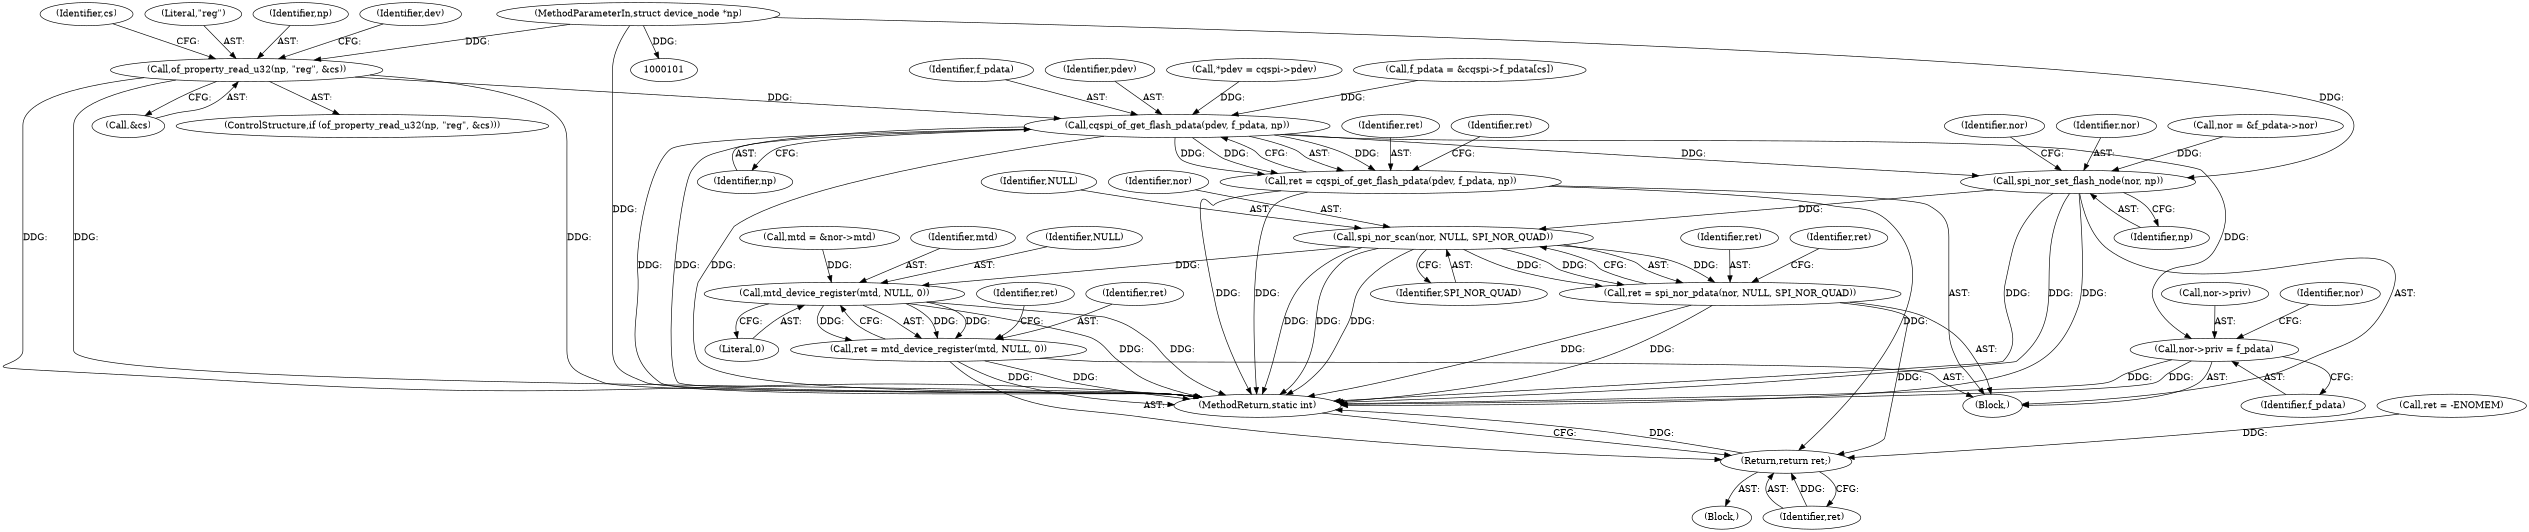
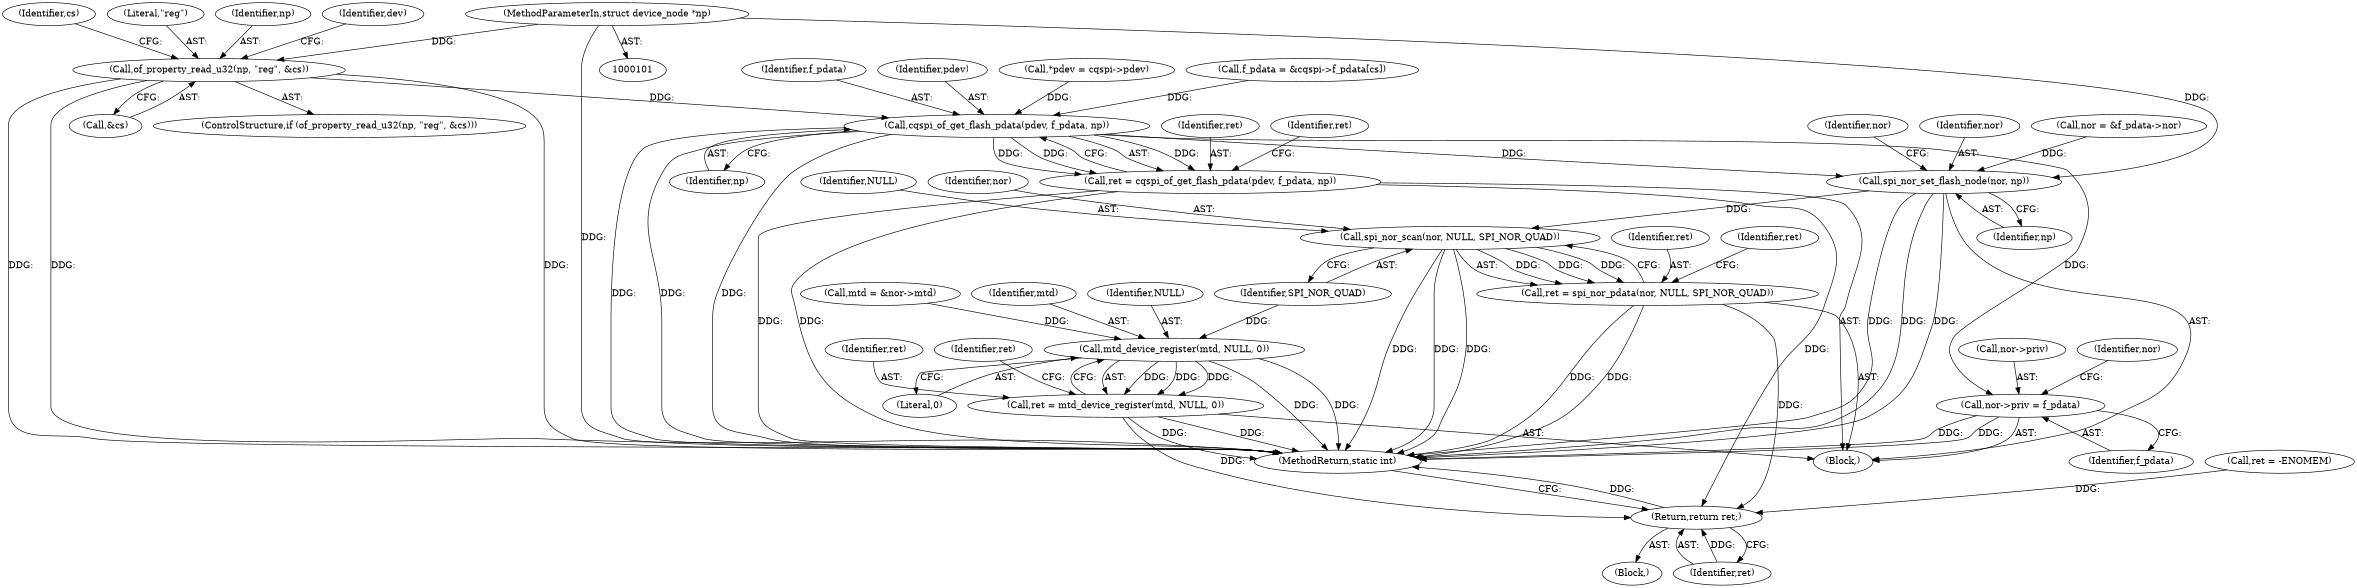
  digraph {
    n1 [label="(Call,of_property_read_u32(np, \"reg\", &cs))"]
    n2 [label="(Call,cqspi_of_get_flash_pdata(pdev, f_pdata, np))"]
    n3 [label="(Call,&cs)"]
    n4 [label="(ControlStructure,if (of_property_read_u32(np, \"reg\", &cs)))"]
    n5 [label="(MethodReturn,static int)"]
    n6 [label="(Call,spi_nor_set_flash_node(nor, np))"]
    n7 [label="(Call,ret = cqspi_of_get_flash_pdata(pdev, f_pdata, np))"]
    n8 [label="(Call,nor->priv = f_pdata)"]
    n9 [label="(Identifier,np)"]
    n10 [label="(Return,return ret;)"]
    n11 [label="(MethodParameterIn,struct device_node *np)"]
    1000101
    n13 [label="(Block,)"]
    n14 [label="(Call,spi_nor_scan(nor, NULL, SPI_NOR_QUAD))"]
    n15 [label="(Identifier,np)"]
    n16 [label="(Identifier,f_pdata)"]
    n17 [label="(Block,)"]
    n18 [label="(Identifier,ret)"]
    n19 [label="(Call,ret = spi_nor_pdata(nor, NULL, SPI_NOR_QUAD))"]
    n20 [label="(Call,mtd_device_register(mtd, NULL, 0))"]
    n21 [label="(Identifier,SPI_NOR_QUAD)"]
    n22 [label="(Call,ret = mtd_device_register(mtd, NULL, 0))"]
    n23 [label="(Literal,0)"]
    n24 [label="(Identifier,nor)"]
    n25 [label="(Identifier,cs)"]
    n26 [label="(Literal,\"reg\")"]
    n27 [label="(Call,f_pdata = &cqspi->f_pdata[cs])"]
    n28 [label="(Identifier,ret)"]
    n29 [label="(Identifier,mtd)"]
    n30 [label="(Identifier,NULL)"]
    n31 [label="(Identifier,np)"]
    n32 [label="(Call,nor->priv)"]
    n33 [label="(Call,mtd = &nor->mtd)"]
    n34 [label="(Identifier,ret)"]
    n35 [label="(Identifier,f_pdata)"]
    n36 [label="(Identifier,nor)"]
    n37 [label="(Identifier,NULL)"]
    n38 [label="(Identifier,pdev)"]
    n39 [label="(Identifier,nor)"]
    n40 [label="(Identifier,nor)"]
    n41 [label="(Identifier,dev)"]
    n42 [label="(Identifier,ret)"]
    n43 [label="(Call,nor = &f_pdata->nor)"]
    n44 [label="(Call,*pdev = cqspi->pdev)"]
    n45 [label="(Identifier,ret)"]
    n46 [label="(Identifier,ret)"]
    n47 [label="(Identifier,ret)"]
    n48 [label="(Call,ret = -ENOMEM)"]
    n1 -> n2 [label="DDG: "]
    n1 -> n3 [label="CFG: "]
    n1 -> n4 [label="AST: "]
    n1 -> n5 [label="DDG: "]
    n1 -> n5 [label="DDG: "]
    n1 -> n5 [label="DDG: "]
    n2 -> n5 [label="DDG: "]
    n2 -> n5 [label="DDG: "]
    n2 -> n5 [label="DDG: "]
    n2 -> n6 [label="DDG: "]
    n2 -> n7 [label="AST: "]
    n2 -> n7 [label="DDG: "]
    n2 -> n7 [label="DDG: "]
    n2 -> n7 [label="DDG: "]
    n2 -> n8 [label="DDG: "]
    n2 -> n9 [label="CFG: "]
    n3 -> n1 [label="AST: "]
    n5 -> n10 [label="CFG: "]
    n6 -> n5 [label="DDG: "]
    n6 -> n5 [label="DDG: "]
    n6 -> n5 [label="DDG: "]
    n6 -> n13 [label="AST: "]
    n6 -> n14 [label="DDG: "]
    n6 -> n15 [label="CFG: "]
    n7 -> n2 [label="CFG: "]
    n7 -> n5 [label="DDG: "]
    n7 -> n5 [label="DDG: "]
    n7 -> n10 [label="DDG: "]
    n7 -> n13 [label="AST: "]
    n8 -> n5 [label="DDG: "]
    n8 -> n5 [label="DDG: "]
    n8 -> n13 [label="AST: "]
    n8 -> n16 [label="CFG: "]
    n9 -> n2 [label="AST: "]
    n10 -> n5 [label="DDG: "]
    n10 -> n17 [label="AST: "]
    n10 -> n18 [label="CFG: "]
    n11 -> n1 [label="DDG: "]
    n11 -> n5 [label="DDG: "]
    n11 -> n6 [label="DDG: "]
-   n11 -> 1000101 [label="DDG: "]
+   n11 -> 1000101 [label="AST: "]
    n14 -> n5 [label="DDG: "]
    n14 -> n5 [label="DDG: "]
    n14 -> n5 [label="DDG: "]
    n14 -> n19 [label="AST: "]
    n14 -> n19 [label="DDG: "]
    n14 -> n19 [label="DDG: "]
    n14 -> n19 [label="DDG: "]
-   n14 -> n20 [label="DDG: "]
+   n21 -> n20 [label="DDG: "]
    n14 -> n21 [label="CFG: "]
    n15 -> n6 [label="AST: "]
    n16 -> n8 [label="AST: "]
    n18 -> n10 [label="AST: "]
    n18 -> n10 [label="DDG: "]
    n19 -> n5 [label="DDG: "]
    n19 -> n5 [label="DDG: "]
    n19 -> n10 [label="DDG: "]
    n19 -> n13 [label="AST: "]
    n19 -> n14 [label="CFG: "]
    n20 -> n5 [label="DDG: "]
    n20 -> n5 [label="DDG: "]
    n20 -> n22 [label="AST: "]
    n20 -> n22 [label="DDG: "]
    n20 -> n22 [label="DDG: "]
    n20 -> n22 [label="DDG: "]
    n20 -> n23 [label="CFG: "]
    n21 -> n14 [label="AST: "]
    n22 -> n5 [label="DDG: "]
    n22 -> n5 [label="DDG: "]
-   n22 -> n10 [label="AST: "]
+   n22 -> n10 [label="DDG: "]
    n22 -> n13 [label="AST: "]
    n22 -> n20 [label="CFG: "]
    n23 -> n20 [label="AST: "]
    n24 -> n14 [label="AST: "]
    n25 -> n1 [label="CFG: "]
    n26 -> n1 [label="AST: "]
    n27 -> n2 [label="DDG: "]
    n28 -> n19 [label="AST: "]
    n29 -> n20 [label="AST: "]
    n30 -> n20 [label="AST: "]
    n31 -> n1 [label="AST: "]
    n32 -> n8 [label="AST: "]
    n33 -> n20 [label="DDG: "]
    n34 -> n7 [label="AST: "]
    n35 -> n2 [label="AST: "]
    n36 -> n6 [label="CFG: "]
    n37 -> n14 [label="AST: "]
    n38 -> n2 [label="AST: "]
    n39 -> n8 [label="CFG: "]
    n40 -> n6 [label="AST: "]
    n41 -> n1 [label="CFG: "]
    n42 -> n22 [label="AST: "]
    n43 -> n6 [label="DDG: "]
    n44 -> n2 [label="DDG: "]
    n45 -> n22 [label="CFG: "]
    n46 -> n19 [label="CFG: "]
    n47 -> n7 [label="CFG: "]
    n48 -> n10 [label="DDG: "]
  }
